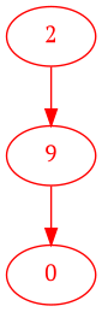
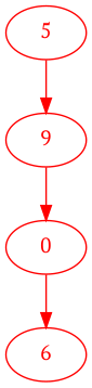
  digraph {
    fontname="PT Serif"
    node [color=red fontcolor=red fontname="PT Serif"]
    edge [color=red fontname="PT Serif"]
    0
+   6
    n3 [label=9]
-   2
+   2 [label=5]
+   0 -> 6
    n3 -> 0
    2 -> n3
  }
